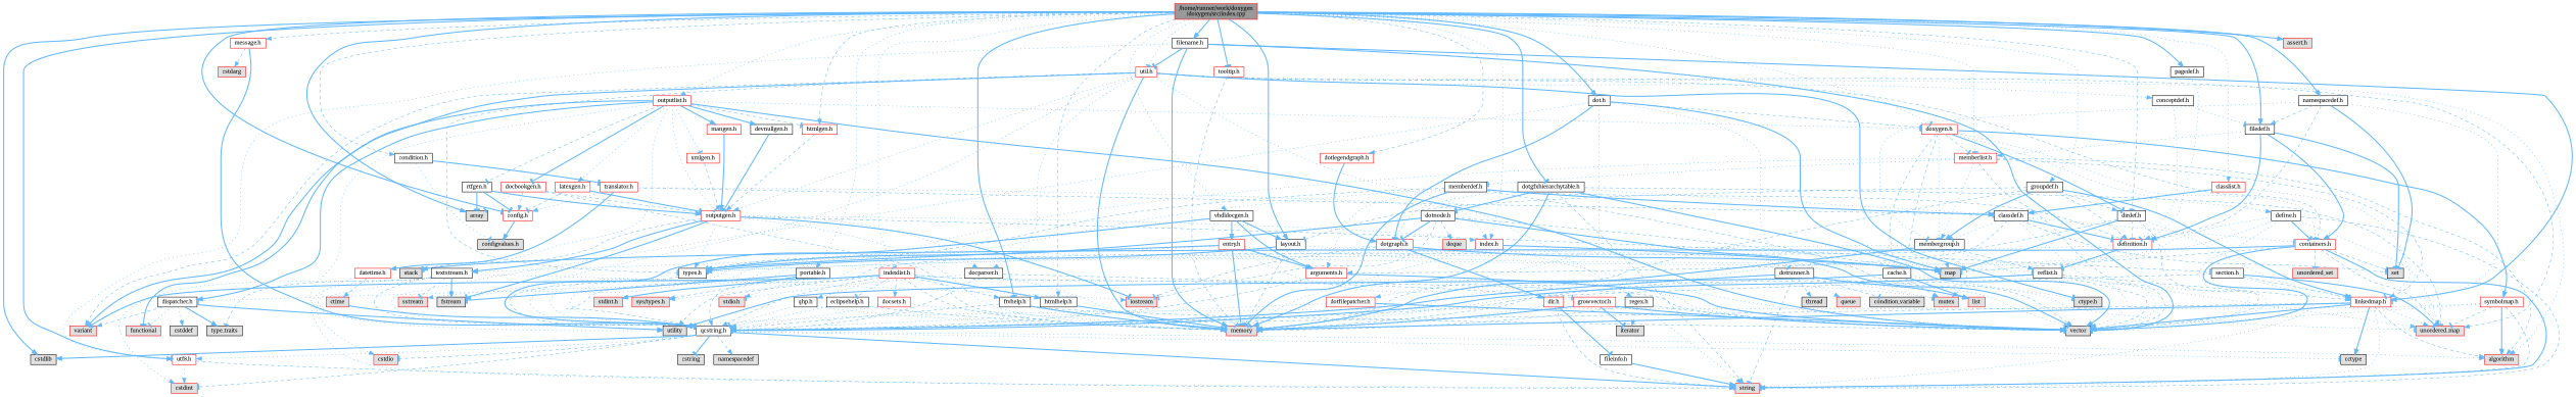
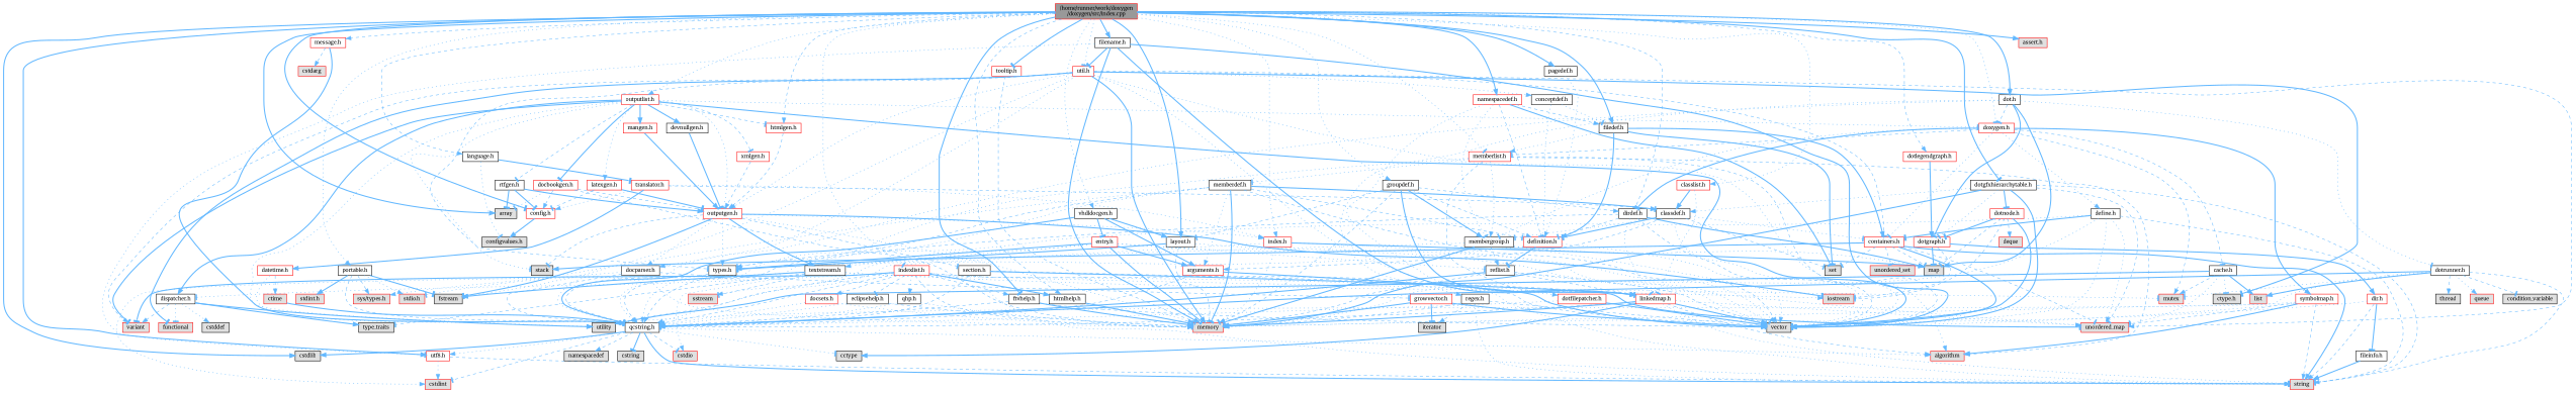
  digraph {
    fontname=Merriweather
    node [color=red fillcolor=white fontname=Merriweather fontsize=10 shape=box style=filled]
    edge [arrowhead=normal color=steelblue1 fontname=Merriweather fontsize=10 labelfontname=Helvetica labelfontsize=10 style=bold]
    n1 [fillcolor=grey60 fontcolor=black height=0.2 label="/home/runner/work/doxygen\l/doxygen/src/index.cpp" width=0.4]
    n2 [color=black fillcolor="#E0E0E0" height=0.2 label=cstdlib width=0.4]
    n3 [color=black fillcolor="#E0E0E0" height=0.2 label=array width=0.4]
    n4 [fillcolor="#E0E0E0" height=0.2 label="assert.h" width=0.4]
    n5 [height=0.2 label="message.h" width=0.4]
    n6 [height=0.2 label="utf8.h" width=0.4]
    n7 [height=0.2 label="index.h" width=0.4]
    n8 [height=0.2 label="indexlist.h" width=0.4]
    n9 [color=black height=0.2 label="ftvhelp.h" width=0.4]
    n10 [color=black height=0.2 label="htmlhelp.h" width=0.4]
    n11 [height=0.2 label="doxygen.h" width=0.4]
    n12 [color=black height=0.2 label="dirdef.h" width=0.4]
    n13 [height=0.2 label="memberlist.h" width=0.4]
    n14 [height=0.2 label="config.h" width=0.4]
    n15 [color=black height=0.2 label="filedef.h" width=0.4]
    n16 [height=0.2 label="outputlist.h" width=0.4]
    n17 [height=0.2 label="htmlgen.h" width=0.4]
    n18 [height=0.2 label="util.h" width=0.4]
    n19 [color=black height=0.2 label="groupdef.h" width=0.4]
    n20 [color=black height=0.2 label="layout.h" width=0.4]
-   n21 [color=black height=0.2 label="condition.h" width=0.4]
+   n21 [color=black height=0.2 label="language.h" width=0.4]
    n22 [color=black height=0.2 label="dot.h" width=0.4]
    n23 [color=black height=0.2 label="dotgfxhierarchytable.h" width=0.4]
    n24 [height=0.2 label="dotlegendgraph.h" width=0.4]
    n25 [color=black height=0.2 label="pagedef.h" width=0.4]
    n26 [color=black height=0.2 label="vhdldocgen.h" width=0.4]
    n27 [height=0.2 label="classlist.h" width=0.4]
-   n28 [color=black height=0.2 label="namespacedef.h" width=0.4]
+   n28 [height=0.2 label="namespacedef.h" width=0.4]
    n29 [color=black height=0.2 label="filename.h" width=0.4]
    n30 [height=0.2 label="tooltip.h" width=0.4]
    n31 [color=black height=0.2 label="portable.h" width=0.4]
    n32 [fillcolor="#E0E0E0" height=0.2 label=cstdarg width=0.4]
    n33 [color=black height=0.2 label="qcstring.h" width=0.4]
    n34 [fillcolor="#E0E0E0" height=0.2 label=string width=0.4]
    n35 [fillcolor="#E0E0E0" height=0.2 label=cstdint width=0.4]
    n36 [fillcolor="#E0E0E0" height=0.2 label=memory width=0.4]
    n37 [color=black fillcolor="#E0E0E0" height=0.2 label=vector width=0.4]
    n38 [color=black fillcolor="#E0E0E0" height=0.2 label=map width=0.4]
    n39 [color=black fillcolor="#E0E0E0" height=0.2 label=utility width=0.4]
    n40 [fillcolor="#E0E0E0" height=0.2 label=mutex width=0.4]
    n41 [fillcolor="#E0E0E0" height=0.2 label=variant width=0.4]
    n42 [color=black height=0.2 label="dispatcher.h" width=0.4]
    n43 [height=0.2 label="docsets.h" width=0.4]
    n44 [color=black height=0.2 label="eclipsehelp.h" width=0.4]
    n45 [color=black height=0.2 label="qhp.h" width=0.4]
    n46 [height=0.2 label="containers.h" width=0.4]
    n47 [color=black height=0.2 label="membergroup.h" width=0.4]
    n48 [color=black height=0.2 label="define.h" width=0.4]
    n49 [color=black height=0.2 label="cache.h" width=0.4]
    n50 [height=0.2 label="symbolmap.h" width=0.4]
    n51 [height=0.2 label="linkedmap.h" width=0.4]
    n52 [height=0.2 label="definition.h" width=0.4]
    n53 [fillcolor="#E0E0E0" height=0.2 label=algorithm width=0.4]
    n54 [color=black height=0.2 label="types.h" width=0.4]
    n55 [color=black height=0.2 label="memberdef.h" width=0.4]
    n56 [color=black fillcolor="#E0E0E0" height=0.2 label="configvalues.h" width=0.4]
    n57 [color=black fillcolor="#E0E0E0" height=0.2 label=set width=0.4]
    n58 [color=black fillcolor="#E0E0E0" height=0.2 label=stack width=0.4]
    n59 [height=0.2 label="outputgen.h" width=0.4]
    n60 [height=0.2 label="latexgen.h" width=0.4]
    n61 [color=black height=0.2 label="rtfgen.h" width=0.4]
    n62 [height=0.2 label="mangen.h" width=0.4]
    n63 [height=0.2 label="docbookgen.h" width=0.4]
    n64 [height=0.2 label="xmlgen.h" width=0.4]
    n65 [color=black height=0.2 label="devnullgen.h" width=0.4]
    n66 [fillcolor="#E0E0E0" height=0.2 label=functional width=0.4]
    n67 [fillcolor="#E0E0E0" height=0.2 label=unordered_map width=0.4]
    n68 [color=black fillcolor="#E0E0E0" height=0.2 label="ctype.h" width=0.4]
    n69 [color=black fillcolor="#E0E0E0" height=0.2 label=fstream width=0.4]
    n70 [color=black height=0.2 label="docparser.h" width=0.4]
    n71 [color=black height=0.2 label="regex.h" width=0.4]
    n72 [color=black height=0.2 label="conceptdef.h" width=0.4]
    n73 [height=0.2 label="translator.h" width=0.4]
    n74 [height=0.2 label="dotgraph.h" width=0.4]
    n75 [height=0.2 label="dotfilepatcher.h" width=0.4]
    n76 [color=black height=0.2 label="dotrunner.h" width=0.4]
    n77 [color=black height=0.2 label="classdef.h" width=0.4]
-   n78 [color=black height=0.2 label="dotnode.h" width=0.4]
+   n78 [height=0.2 label="dotnode.h" width=0.4]
    n79 [height=0.2 label="arguments.h" width=0.4]
    n80 [height=0.2 label="entry.h" width=0.4]
    n81 [fillcolor="#E0E0E0" height=0.2 label="sys/types.h" width=0.4]
    n82 [fillcolor="#E0E0E0" height=0.2 label="stdio.h" width=0.4]
    n83 [fillcolor="#E0E0E0" height=0.2 label="stdint.h" width=0.4]
    n84 [color=black fillcolor="#E0E0E0" height=0.2 label=cctype width=0.4]
    n85 [color=black fillcolor="#E0E0E0" height=0.2 label=cstring width=0.4]
    n86 [fillcolor="#E0E0E0" height=0.2 label=cstdio width=0.4]
    n87 [color=black fillcolor="#E0E0E0" height=0.2 label=namespacedef width=0.4]
    n88 [color=black fillcolor="#E0E0E0" height=0.2 label=cstddef width=0.4]
    n89 [color=black fillcolor="#E0E0E0" height=0.2 label=type_traits width=0.4]
    n90 [fillcolor="#E0E0E0" height=0.2 label=unordered_set width=0.4]
    n91 [color=black height=0.2 label="reflist.h" width=0.4]
    n92 [fillcolor="#E0E0E0" height=0.2 label=list width=0.4]
    n93 [fillcolor="#E0E0E0" height=0.2 label=iostream width=0.4]
    n94 [color=black height=0.2 label="section.h" width=0.4]
    n95 [color=black height=0.2 label="textstream.h" width=0.4]
    n96 [fillcolor="#E0E0E0" height=0.2 label=sstream width=0.4]
    n97 [height=0.2 label="growvector.h" width=0.4]
    n98 [color=black fillcolor="#E0E0E0" height=0.2 label=iterator width=0.4]
    n99 [height=0.2 label="datetime.h" width=0.4]
    n100 [fillcolor="#E0E0E0" height=0.2 label=ctime width=0.4]
    n101 [height=0.2 label="dir.h" width=0.4]
    n102 [color=black fillcolor="#E0E0E0" height=0.2 label=thread width=0.4]
    n103 [fillcolor="#E0E0E0" height=0.2 label=queue width=0.4]
    n104 [color=black fillcolor="#E0E0E0" height=0.2 label=condition_variable width=0.4]
    n105 [color=black height=0.2 label="fileinfo.h" width=0.4]
    n106 [fillcolor="#E0E0E0" height=0.2 label=deque width=0.4]
    n1 -> n2
    n1 -> n3
    n1 -> n4
    n1 -> n5 [style=dashed]
    n1 -> n6
    n1 -> n7 [style=dotted]
    n1 -> n8 [arrowhead=tee style=dotted]
    n1 -> n9 [arrowhead=tee]
    n1 -> n10 [style=dashed]
    n1 -> n11 [arrowhead=tee style=dotted]
    n1 -> n12 [arrowhead=tee style=dashed]
    n1 -> n13 [arrowhead=tee style=dotted]
    n1 -> n14 [arrowhead=tee]
    n1 -> n15
    n1 -> n16 [style=dotted]
    n1 -> n17 [style=dashed]
    n1 -> n18 [arrowhead=tee style=dotted]
    n1 -> n19 [style=dotted]
    n1 -> n20
    n1 -> n21 [style=dashed]
    n1 -> n22
    n1 -> n23 [arrowhead=tee]
    n1 -> n24 [style=dashed]
    n1 -> n25
    n1 -> n26 [style=dotted]
    n1 -> n27 [style=dotted]
    n1 -> n28
    n1 -> n29
    n1 -> n30 [arrowhead=tee]
    n1 -> n31 [style=dotted]
    n5 -> n32 [style=dashed]
    n5 -> n33 [arrowhead=tee]
    n6 -> n34 [style=dashed]
    n6 -> n35 [style=dotted]
    n7 -> n33 [style=dotted]
    n7 -> n36 [arrowhead=tee style=dotted]
    n7 -> n37 [style=dotted]
    n7 -> n38
    n8 -> n9 [style=dashed]
    n8 -> n10
    n8 -> n33 [style=dashed]
    n8 -> n36 [arrowhead=tee style=dashed]
    n8 -> n37 [style=dashed]
    n8 -> n39 [style=dashed]
    n8 -> n40 [arrowhead=tee style=dotted]
    n8 -> n41 [arrowhead=tee]
    n8 -> n42 [arrowhead=tee style=dotted]
    n8 -> n43 [style=dashed]
    n8 -> n44 [arrowhead=tee style=dashed]
    n8 -> n45 [style=dotted]
    n9 -> n33 [style=dashed]
    n9 -> n36
    n9 -> n37 [style=dashed]
    n10 -> n36 [arrowhead=tee]
    n11 -> n12 [arrowhead=tee]
    n11 -> n13 [arrowhead=tee style=dashed]
    n11 -> n40 [style=dashed]
    n11 -> n46 [arrowhead=tee style=dotted]
    n11 -> n47 [arrowhead=tee style=dotted]
    n11 -> n48 [style=dotted]
    n11 -> n49 [arrowhead=tee style=dashed]
    n11 -> n50
    n12 -> n33 [style=dashed]
    n12 -> n37 [style=dashed]
    n12 -> n38
    n12 -> n51 [arrowhead=tee style=dotted]
    n12 -> n52 [arrowhead=tee style=dashed]
    n13 -> n37 [style=dashed]
    n13 -> n47 [style=dotted]
    n13 -> n51 [style=dashed]
    n13 -> n53 [style=dashed]
    n13 -> n54 [arrowhead=tee style=dotted]
    n13 -> n55 [arrowhead=tee style=dotted]
    n14 -> n56
    n15 -> n13 [style=dotted]
    n15 -> n46
    n15 -> n52
    n15 -> n57 [arrowhead=tee]
    n16 -> n11 [arrowhead=tee style=dotted]
    n16 -> n17 [arrowhead=tee style=dashed]
    n16 -> n37 [arrowhead=tee]
    n16 -> n39 [style=dotted]
    n16 -> n41 [arrowhead=tee]
    n16 -> n42
    n16 -> n58 [arrowhead=tee style=dotted]
    n16 -> n59 [arrowhead=tee style=dotted]
    n16 -> n60 [style=dotted]
    n16 -> n61 [arrowhead=tee style=dashed]
    n16 -> n62
    n16 -> n63 [arrowhead=tee]
-   n16 -> n64 [arrowhead=tee style=dotted]
+   n16 -> n64 [arrowhead=tee style=dashed]
    n16 -> n65
    n17 -> n59 [style=dashed]
    n18 -> n36
    n18 -> n41 [style=dashed]
    n18 -> n46 [arrowhead=tee style=dashed]
    n18 -> n53 [style=dotted]
    n18 -> n54 [arrowhead=tee style=dashed]
    n18 -> n59 [style=dotted]
    n18 -> n66 [arrowhead=tee]
    n18 -> n67 [style=dashed]
    n18 -> n68 [arrowhead=tee]
    n18 -> n69 [style=dotted]
    n18 -> n70 [style=dotted]
    n18 -> n71 [style=dotted]
    n18 -> n72 [style=dotted]
    n19 -> n12 [style=dashed]
    n19 -> n20 [arrowhead=tee style=dashed]
    n19 -> n36 [style=dashed]
    n19 -> n47
    n19 -> n51
    n19 -> n52 [style=dashed]
    n20 -> n36 [arrowhead=tee style=dashed]
    n20 -> n37 [arrowhead=tee style=dotted]
    n20 -> n54 [arrowhead=tee]
    n21 -> n56 [arrowhead=tee style=dotted]
    n21 -> n73 [arrowhead=tee]
    n22 -> n11 [arrowhead=tee style=dashed]
    n22 -> n33 [arrowhead=tee style=dotted]
    n22 -> n38
    n22 -> n74 [arrowhead=tee]
    n22 -> n75 [style=dotted]
    n22 -> n76 [arrowhead=tee style=dotted]
    n23 -> n34 [style=dashed]
    n23 -> n36
    n23 -> n37
    n23 -> n67 [arrowhead=tee style=dashed]
    n23 -> n74 [arrowhead=tee style=dotted]
    n23 -> n77 [style=dotted]
    n23 -> n78 [arrowhead=tee]
    n24 -> n74
    n25 -> n52 [style=dotted]
    n26 -> n20
    n26 -> n33 [arrowhead=tee]
    n26 -> n79
-   n26 -> n80
+   n26 -> n80 [arrowhead=tee]
    n27 -> n51 [arrowhead=tee style=dotted]
    n27 -> n77
    n28 -> n15 [style=dashed]
    n28 -> n47 [arrowhead=tee style=dotted]
    n28 -> n51 [arrowhead=tee style=dotted]
    n28 -> n52 [arrowhead=tee style=dashed]
    n28 -> n57 [arrowhead=tee]
    n29 -> n6 [arrowhead=tee style=dotted]
    n29 -> n18 [arrowhead=tee]
    n29 -> n36
    n29 -> n37 [arrowhead=tee]
    n29 -> n51
    n30 -> n36 [arrowhead=tee style=dashed]
    n31 -> n33 [arrowhead=tee style=dashed]
    n31 -> n69 [arrowhead=tee]
    n31 -> n81 [style=dashed]
    n31 -> n82 [style=dotted]
    n31 -> n83
    n33 -> n2
    n33 -> n6 [style=dotted]
    n33 -> n34 [arrowhead=tee]
    n33 -> n35 [arrowhead=tee style=dashed]
    n33 -> n53 [style=dotted]
    n33 -> n84 [arrowhead=tee style=dotted]
    n33 -> n85 [arrowhead=tee]
    n33 -> n86 [arrowhead=tee style=dashed]
    n33 -> n87 [style=dashed]
    n42 -> n39
    n42 -> n41 [style=dashed]
    n42 -> n66 [arrowhead=tee style=dotted]
    n42 -> n88 [style=dotted]
    n42 -> n89
    n43 -> n33 [arrowhead=tee style=dotted]
    n43 -> n36 [style=dotted]
    n44 -> n33 [style=dotted]
    n44 -> n36 [arrowhead=tee style=dashed]
    n45 -> n33 [arrowhead=tee style=dotted]
    n45 -> n36 [arrowhead=tee style=dotted]
    n46 -> n34
    n46 -> n37 [arrowhead=tee]
    n46 -> n38 [arrowhead=tee style=dashed]
    n46 -> n57 [arrowhead=tee style=dashed]
    n46 -> n58
    n46 -> n67 [arrowhead=tee style=dashed]
    n46 -> n90 [arrowhead=tee style=dashed]
    n47 -> n36 [arrowhead=tee]
    n47 -> n37 [style=dotted]
    n47 -> n38 [style=dotted]
    n47 -> n54 [style=dotted]
    n47 -> n91 [style=dashed]
    n48 -> n33 [style=dotted]
    n48 -> n34 [arrowhead=tee style=dashed]
    n48 -> n36 [style=dotted]
    n48 -> n37 [style=dotted]
    n48 -> n46 [arrowhead=tee]
    n48 -> n67 [style=dotted]
    n49 -> n39
    n49 -> n40 [style=dashed]
    n49 -> n67 [arrowhead=tee style=dotted]
    n49 -> n68 [arrowhead=tee style=dotted]
    n49 -> n92
    n50 -> n34 [style=dashed]
    n50 -> n37 [style=dotted]
    n50 -> n39 [style=dotted]
    n50 -> n53
    n50 -> n67 [arrowhead=tee style=dashed]
    n51 -> n33 [arrowhead=tee style=dashed]
    n51 -> n34 [arrowhead=tee style=dotted]
    n51 -> n36
    n51 -> n37
    n51 -> n53 [style=dashed]
    n51 -> n67 [style=dotted]
    n51 -> n84
    n52 -> n37 [arrowhead=tee style=dotted]
    n52 -> n54 [arrowhead=tee style=dotted]
    n52 -> n91 [arrowhead=tee]
    n54 -> n33 [arrowhead=tee style=dashed]
    n55 -> n36 [arrowhead=tee]
    n55 -> n37 [style=dashed]
    n55 -> n52 [arrowhead=tee style=dashed]
    n55 -> n54 [style=dashed]
    n55 -> n77
    n55 -> n79 [style=dotted]
    n55 -> n81 [style=dotted]
    n59 -> n7 [style=dotted]
    n59 -> n36 [style=dotted]
    n59 -> n54 [style=dotted]
    n59 -> n58 [arrowhead=tee style=dashed]
    n59 -> n69 [arrowhead=tee]
    n59 -> n70 [style=dotted]
    n59 -> n93 [arrowhead=tee]
    n59 -> n94 [arrowhead=tee style=dashed]
    n59 -> n95
    n60 -> n14 [arrowhead=tee style=dashed]
    n60 -> n59 [arrowhead=tee]
    n61 -> n3 [arrowhead=tee]
    n61 -> n14 [arrowhead=tee]
    n61 -> n59
    n62 -> n59
    n63 -> n3 [arrowhead=tee style=dotted]
    n63 -> n14 [style=dashed]
    n63 -> n36 [style=dashed]
    n63 -> n59 [arrowhead=tee style=dashed]
    n64 -> n59 [style=dashed]
    n65 -> n59 [arrowhead=tee]
    n70 -> n33 [arrowhead=tee style=dashed]
    n70 -> n36 [style=dotted]
    n70 -> n82 [arrowhead=tee style=dotted]
    n70 -> n97 [arrowhead=tee style=dashed]
    n71 -> n34 [style=dotted]
    n71 -> n36 [style=dashed]
    n71 -> n37 [style=dashed]
    n71 -> n98 [style=dashed]
    n72 -> n15 [arrowhead=tee style=dotted]
    n72 -> n52 [arrowhead=tee style=dotted]
    n73 -> n7 [style=dotted]
    n73 -> n14 [style=dotted]
    n73 -> n77 [arrowhead=tee style=dashed]
    n73 -> n99
-   n74 -> n33 [style=dotted]
+   n55 -> n33 [style=dotted]
    n74 -> n38 [arrowhead=tee]
    n74 -> n93 [arrowhead=tee style=dashed]
    n74 -> n101
    n75 -> n33 [arrowhead=tee style=dotted]
    n75 -> n37
    n76 -> n33 [arrowhead=tee]
    n76 -> n34 [arrowhead=tee style=dashed]
    n76 -> n36 [style=dotted]
    n76 -> n40 [arrowhead=tee style=dotted]
    n76 -> n92
    n76 -> n102 [style=dashed]
    n76 -> n103 [style=dotted]
    n76 -> n104 [arrowhead=tee style=dashed]
    n77 -> n37 [style=dotted]
    n77 -> n46 [arrowhead=tee style=dotted]
    n77 -> n47 [arrowhead=tee style=dotted]
    n77 -> n52 [arrowhead=tee]
    n77 -> n57 [arrowhead=tee style=dashed]
    n77 -> n79 [style=dashed]
    n78 -> n37 [arrowhead=tee]
    n78 -> n38 [arrowhead=tee style=dashed]
-   n78 -> n54
    n78 -> n74 [arrowhead=tee]
    n78 -> n93 [arrowhead=tee style=dashed]
    n78 -> n106 [style=dashed]
    n79 -> n33 [style=dashed]
    n79 -> n37
    n80 -> n36 [arrowhead=tee]
    n80 -> n37 [style=dotted]
    n80 -> n54 [arrowhead=tee]
    n80 -> n79
    n80 -> n91 [arrowhead=tee style=dotted]
    n80 -> n95 [style=dotted]
    n80 -> n96 [style=dotted]
    n91 -> n33 [arrowhead=tee]
    n91 -> n36 [style=dashed]
    n91 -> n37 [arrowhead=tee style=dashed]
    n91 -> n51 [style=dashed]
    n91 -> n67 [style=dotted]
    n94 -> n33 [style=dashed]
    n94 -> n34 [arrowhead=tee style=dotted]
    n94 -> n51 [arrowhead=tee style=dashed]
    n94 -> n67 [arrowhead=tee]
    n95 -> n33 [style=dashed]
    n95 -> n34 [style=dotted]
    n95 -> n35 [style=dotted]
    n95 -> n69
    n95 -> n86 [style=dotted]
    n95 -> n89 [arrowhead=tee style=dashed]
    n95 -> n93 [style=dotted]
    n95 -> n96 [arrowhead=tee style=dashed]
    n97 -> n36 [arrowhead=tee]
    n97 -> n37 [arrowhead=tee]
    n97 -> n98 [arrowhead=tee]
    n99 -> n33 [arrowhead=tee style=dotted]
    n99 -> n100 [style=dashed]
    n100 -> n33
    n101 -> n34 [style=dashed]
    n101 -> n36 [style=dotted]
    n101 -> n105 [arrowhead=tee]
    n105 -> n34
  }
